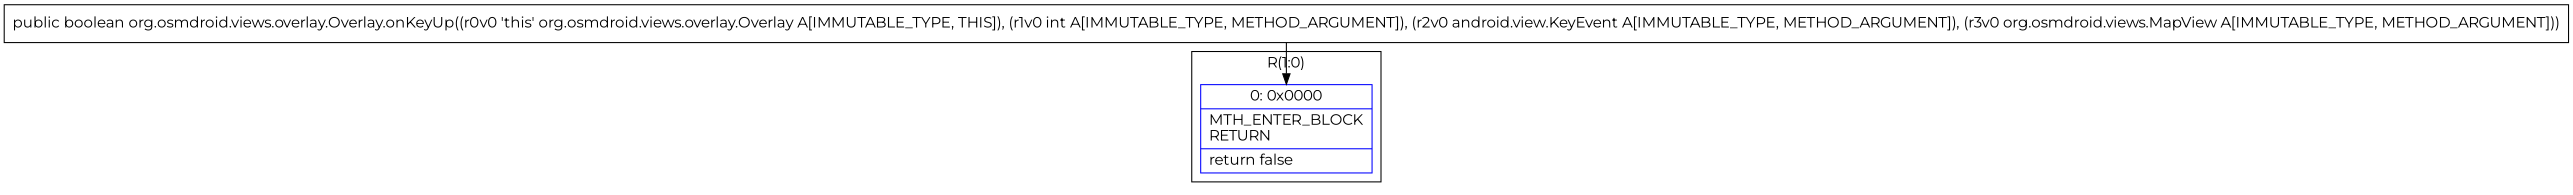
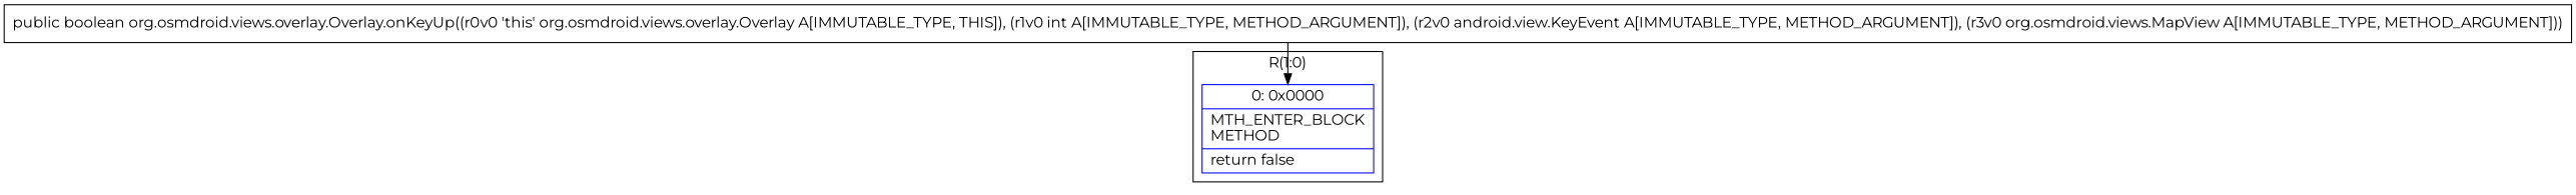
  digraph {
    fontname=Montserrat
    node [shape=record fontname=Montserrat]
-   n1 [color=blue label="{0\:\ 0x0000|MTH_ENTER_BLOCK\lRETURN\l|return false\l}"]
+   n1 [color=blue label="{0\:\ 0x0000|MTH_ENTER_BLOCK\lMETHOD\l|return false\l}"]
    n2 [label="{public boolean org.osmdroid.views.overlay.Overlay.onKeyUp((r0v0 'this' org.osmdroid.views.overlay.Overlay A[IMMUTABLE_TYPE, THIS]), (r1v0 int A[IMMUTABLE_TYPE, METHOD_ARGUMENT]), (r2v0 android.view.KeyEvent A[IMMUTABLE_TYPE, METHOD_ARGUMENT]), (r3v0 org.osmdroid.views.MapView A[IMMUTABLE_TYPE, METHOD_ARGUMENT])) }"]
    subgraph cluster_1 {
      label="R(1:0)"
      n1
    }
    n2 -> n1 [fontname=Montserrat]
  }
